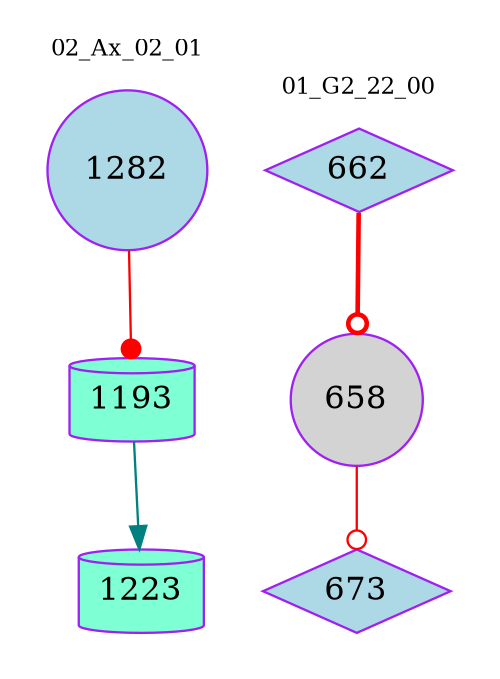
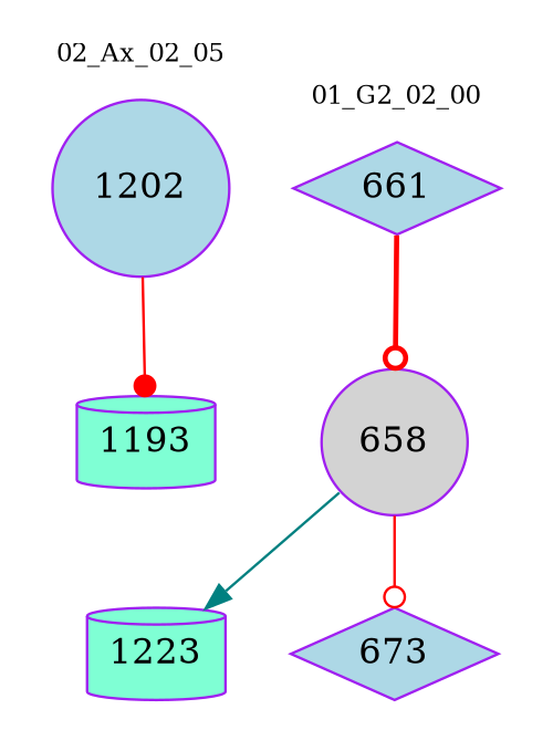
  digraph {
    fontname="DejaVu Serif"
    node [color=purple fillcolor=lightblue fontname="DejaVu Serif" shape=circle style=filled]
    edge [arrowhead=odot color=red fontname="DejaVu Serif" style=solid]
-   n1 [label=1282]
+   n1 [label=1202]
    n2 [fillcolor=aquamarine label=1193 shape=cylinder]
    n3 [fillcolor=aquamarine label=1223 shape=cylinder]
-   n4 [label=662 shape=diamond]
+   n4 [label=661 shape=diamond]
    n5 [fillcolor=lightgrey label=658]
    n6 [label=673 shape=diamond]
    subgraph cluster_1 {
      color=white
      fontsize=10
-     label="02_Ax_02_01"
+     label="02_Ax_02_05"
      n1
      n2
      n3
    }
    subgraph cluster_2 {
      color=white
      fontsize=10
-     label="01_G2_22_00"
+     label="01_G2_02_00"
      n4
      n5
      n6
    }
    n1 -> n2 [arrowhead=dot]
-   n2 -> n3 [arrowhead=normal color=teal]
+   n5 -> n3 [arrowhead=normal color=teal]
    n4 -> n5 [style=bold]
    n5 -> n6
  }
